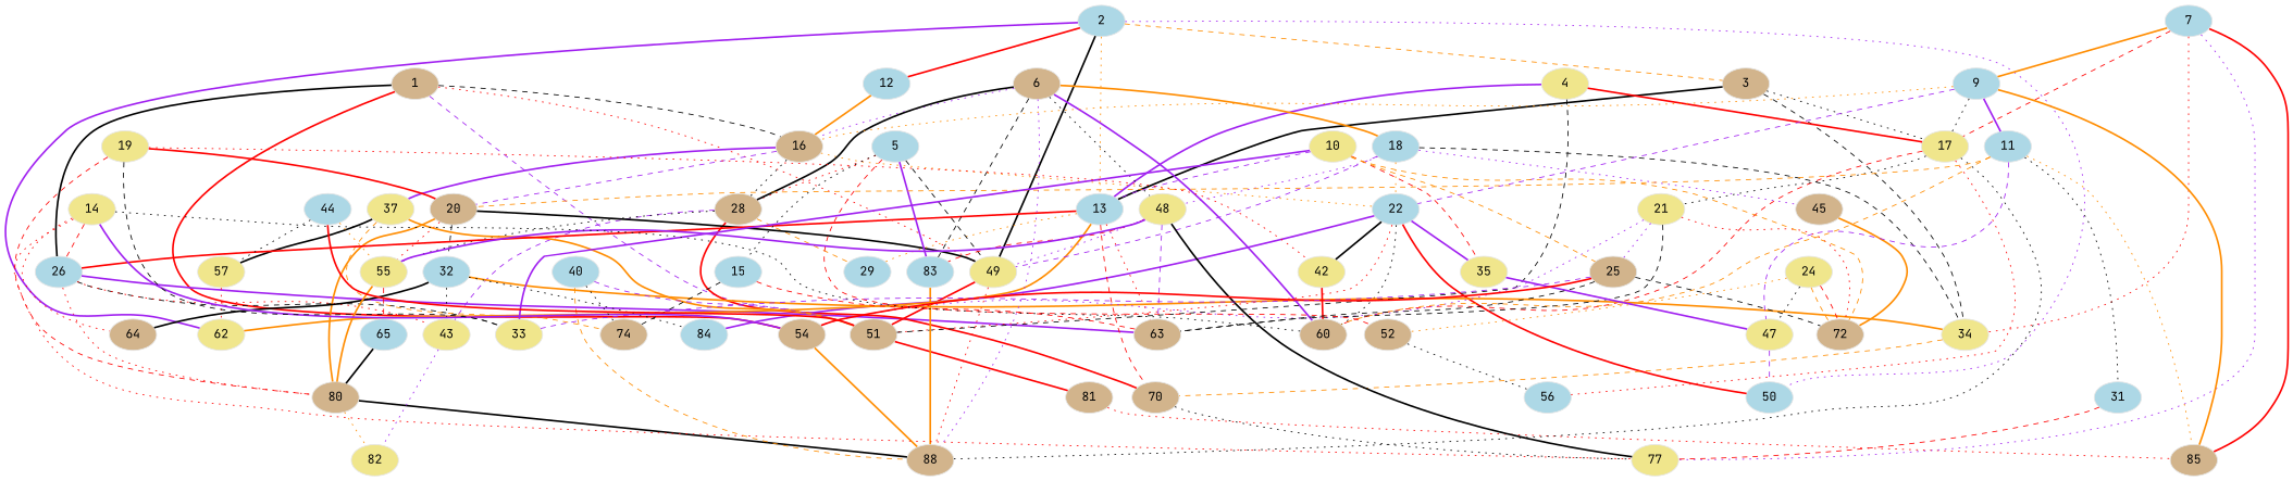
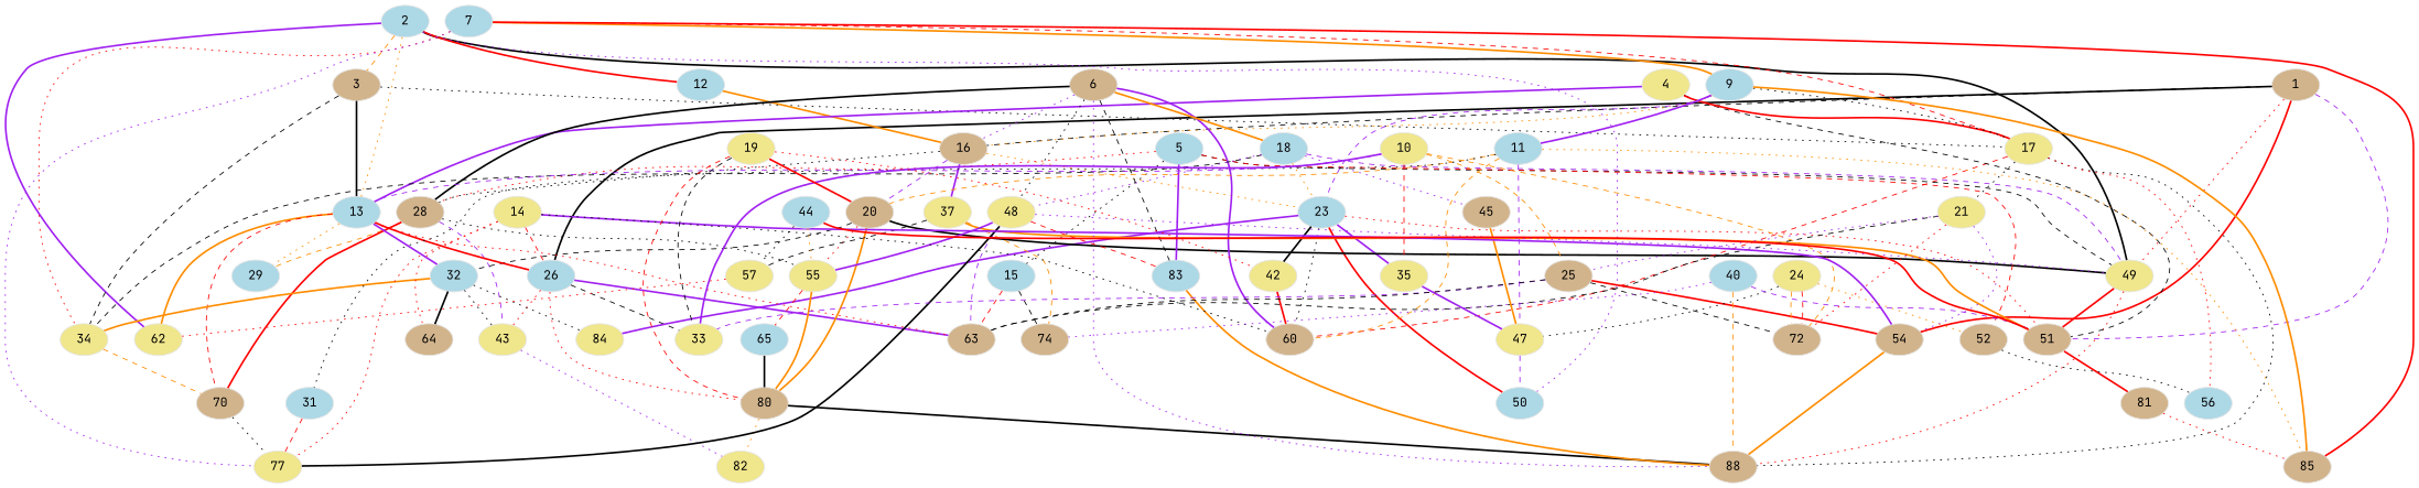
  graph {
    fontname="JetBrains Mono"
    node [color=gray90 fillcolor=khaki fontname="JetBrains Mono" style=filled]
    edge [color=black fontname="JetBrains Mono" style=dotted]
    1 [fillcolor=tan super="+23"]
    16 [fillcolor=tan super="+67"]
    26 [fillcolor=lightblue super="+58"]
    49 [super="+71"]
    51 [fillcolor=tan super="+76"]
    54 [fillcolor=tan]
    28 [fillcolor=tan super="+36"]
-   22 [fillcolor=lightblue super="+41"]
+   22 [fillcolor=lightblue super="+41" label=23]
    20 [fillcolor=tan super="+39"]
    37 [super="+66"]
    33
    63 [fillcolor=tan super="+89"]
    80 [fillcolor=tan super="+91"]
    43
    88 [fillcolor=tan super="+90"]
    81 [fillcolor=tan]
    2 [fillcolor=lightblue super="+8"]
    3 [fillcolor=tan]
    12 [fillcolor=lightblue]
    13 [fillcolor=lightblue super="+59"]
    50 [fillcolor=lightblue]
    62
    17 [super="+86"]
    34 [super="+73"]
    29 [fillcolor=lightblue]
    32 [fillcolor=lightblue super="+79"]
    70 [fillcolor=tan]
    60 [fillcolor=tan]
    21 [super="+46"]
    56 [fillcolor=lightblue]
    4
    5 [fillcolor=lightblue]
    15 [fillcolor=lightblue]
    52 [fillcolor=tan]
    83 [fillcolor=lightblue]
    74 [fillcolor=tan]
    55 [super="+68"]
    6 [fillcolor=tan super="+53"]
    18 [fillcolor=lightblue super="+78"]
    48 [super="+61"]
    45 [fillcolor=tan]
    77 [super="+87"]
    7 [fillcolor=lightblue super="+27"]
    9 [fillcolor=lightblue]
    85 [fillcolor=tan]
    11 [fillcolor=lightblue super="+38"]
    31 [fillcolor=lightblue]
    47
    35
    42
-   84 [fillcolor=lightblue]
+   84
    10
    25 [fillcolor=tan super="+69"]
    72 [fillcolor=tan]
    64 [fillcolor=tan]
    14 [super="+30"]
    57
    19
    82
    65 [fillcolor=lightblue]
    24 [super="+75"]
    40 [fillcolor=lightblue]
    44 [fillcolor=lightblue]
    1 -- 16 [style=dashed]
    1 -- 26 [style=bold]
    1 -- 49 [color=red]
    1 -- 51 [color=purple style=dashed]
    1 -- 54 [color=red style=bold weight=2]
    16 -- 28
    16 -- 22 [color=darkorange]
    16 -- 20 [color=purple style=dashed]
    16 -- 37 [color=purple style=bold]
    26 -- 33 [style=dashed]
    26 -- 63 [color=purple style=bold]
    26 -- 80 [color=red]
    26 -- 43 [color=red]
    49 -- 51 [color=red style=bold]
    49 -- 88 [color=red]
    51 -- 81 [color=red style=bold]
    54 -- 88 [color=darkorange style=bold]
    28 -- 43 [color=purple style=dashed]
    28 -- 29 [color=darkorange style=dashed]
    28 -- 70 [color=red style=bold]
    28 -- 55
    22 -- 51 [color=red]
    22 -- 50 [color=red style=bold]
    22 -- 60
    22 -- 35 [color=purple style=bold]
    22 -- 42 [style=bold]
    22 -- 84 [color=purple style=bold]
    20 -- 49 [style=bold]
    20 -- 80 [color=darkorange style=bold]
    20 -- 32 [style=dashed]
    20 -- 55 [color=red]
    37 -- 51 [color=darkorange style=bold]
    37 -- 74 [color=darkorange style=dashed]
-   37 -- 57 [style=bold]
+   37 -- 57 [style=dashed]
    80 -- 88 [style=bold]
    80 -- 82 [color=darkorange]
    43 -- 82 [color=purple]
    81 -- 85 [color=red]
    2 -- 49 [style=bold]
    2 -- 3 [color=darkorange style=dashed]
    2 -- 12 [color=red style=bold]
    2 -- 13 [color=darkorange]
    2 -- 50 [color=purple]
    2 -- 62 [color=purple style=bold]
    3 -- 13 [style=bold]
    3 -- 17
    3 -- 34 [style=dashed]
    12 -- 16 [color=darkorange style=bold]
    13 -- 26 [color=red style=bold]
    13 -- 63 [color=red]
    13 -- 62 [color=darkorange style=bold]
    13 -- 29 [color=darkorange]
+   13 -- 32 [color=purple style=bold]
    13 -- 70 [color=red style=dashed]
    17 -- 88
    17 -- 60 [color=red style=dashed]
    17 -- 21
    17 -- 56 [color=red]
    34 -- 70 [color=darkorange style=dashed]
    32 -- 43
    32 -- 34 [color=darkorange style=bold]
    32 -- 84
    32 -- 64 [style=bold]
    70 -- 77
    21 -- 54 [color=purple]
    21 -- 63 [style=dashed]
    21 -- 25 [color=purple]
    21 -- 72 [color=red]
    4 -- 51 [style=dashed]
    4 -- 13 [color=purple style=bold]
    4 -- 17 [color=red style=bold]
    5 -- 49 [style=dashed]
    5 -- 28 [color=red]
    5 -- 15
    5 -- 52 [color=red style=dashed]
    5 -- 83 [color=purple style=bold]
    15 -- 63 [color=red style=dashed]
    15 -- 74 [style=dashed]
    52 -- 56
    83 -- 88 [color=darkorange style=bold]
    55 -- 80 [color=darkorange style=bold]
    55 -- 65 [color=red style=dashed]
    6 -- 16 [color=purple]
    6 -- 28 [style=bold]
    6 -- 88 [color=purple]
    6 -- 60 [color=purple style=bold]
    6 -- 83 [style=dashed]
    6 -- 18 [color=darkorange style=bold]
    6 -- 48
    18 -- 49 [color=purple style=dashed]
    18 -- 22 [color=darkorange]
    18 -- 34 [style=dashed]
    18 -- 48 [color=purple]
    18 -- 45 [color=purple]
    48 -- 49 [color=purple]
    48 -- 63 [color=purple style=dashed]
    48 -- 83 [color=red style=dashed]
    48 -- 55 [color=purple style=bold]
    48 -- 77 [style=bold]
-   45 -- 72 [color=darkorange style=bold]
+   45 -- 47 [color=darkorange style=bold]
    7 -- 17 [color=red style=dashed]
    7 -- 34 [color=red weight=2]
    7 -- 77 [color=purple weight=2]
    7 -- 9 [color=darkorange style=bold]
    7 -- 85 [color=red style=bold]
    9 -- 16 [color=darkorange]
    9 -- 22 [color=purple style=dashed]
    9 -- 17
    9 -- 85 [color=darkorange style=bold]
    9 -- 11 [color=purple style=bold]
    11 -- 20 [color=darkorange style=dashed]
    11 -- 60 [color=darkorange style=dashed]
    11 -- 85 [color=darkorange]
    11 -- 31
    11 -- 47 [color=purple style=dashed]
    31 -- 77 [color=red style=dashed]
    47 -- 50 [color=purple style=dashed]
    35 -- 47 [color=purple style=bold]
    42 -- 60 [color=red style=bold]
    10 -- 33 [color=purple style=bold]
    10 -- 13 [color=purple style=dashed]
    10 -- 35 [color=red style=dashed]
    10 -- 25 [color=darkorange style=dashed]
    10 -- 72 [color=darkorange style=dashed]
    25 -- 54 [color=red style=bold]
    25 -- 33 [color=purple style=dashed]
    25 -- 63 [style=dashed]
    25 -- 72 [style=dashed]
    14 -- 26 [color=red style=dashed]
    14 -- 54 [color=purple style=bold]
    14 -- 60
    14 -- 77 [color=red]
    14 -- 64 [color=red]
    57 -- 62 [color=red]
    19 -- 20 [color=red style=bold]
    19 -- 33 [style=dashed]
    19 -- 80 [color=red style=dashed]
    19 -- 42 [color=red]
    65 -- 80 [style=bold]
    24 -- 52 [color=darkorange]
    24 -- 47 [weight=2]
    24 -- 72 [color=darkorange style=dashed]
    24 -- 72 [color=red style=dashed]
    40 -- 51 [color=purple style=dashed]
    40 -- 88 [color=darkorange style=dashed]
-   40 -- 74
+   40 -- 74 [color=purple]
    44 -- 51 [color=red style=bold]
    44 -- 55 [color=darkorange]
    44 -- 57
  }
